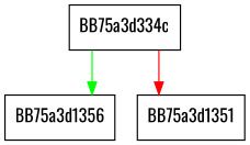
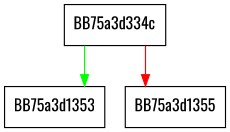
  digraph {
    fontname=Oswald
    splines=ortho
    node [fontname=Oswald shape=box]
    edge [fontname=Oswald]
    n1 [label=BB75a3d334c]
-   BB75a3d1356
-   BB75a3d1351
+   BB75a3d1356 [label=BB75a3d1353]
+   BB75a3d1351 [label=BB75a3d1355]
    n1 -> BB75a3d1356 [color=green]
    n1 -> BB75a3d1351 [color=red]
  }
